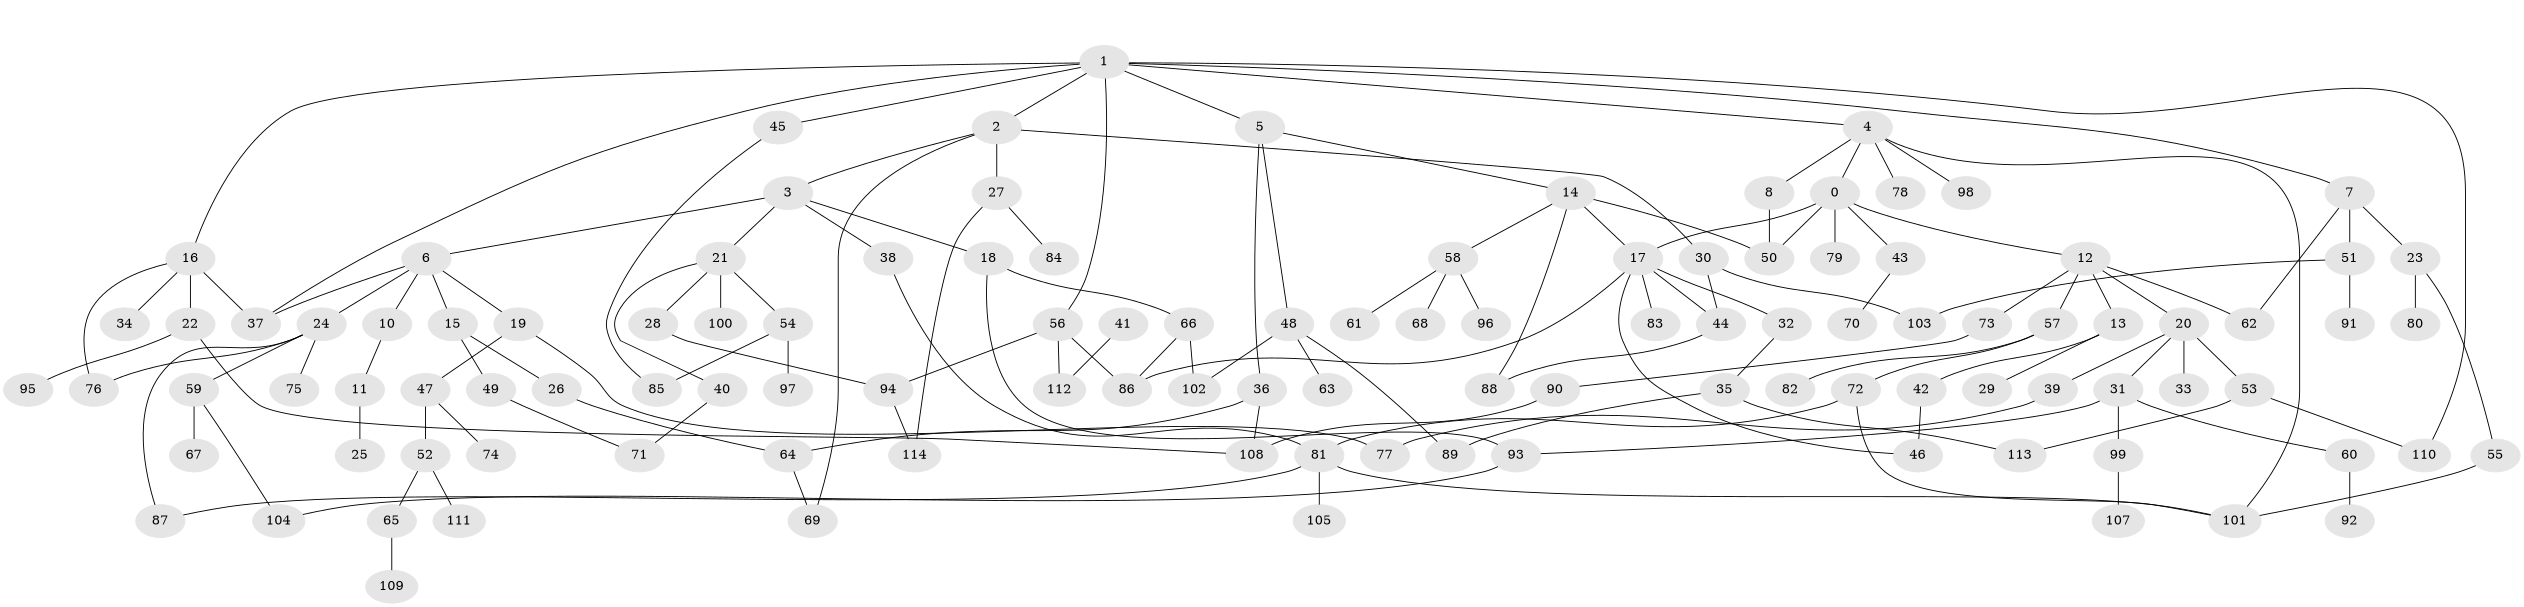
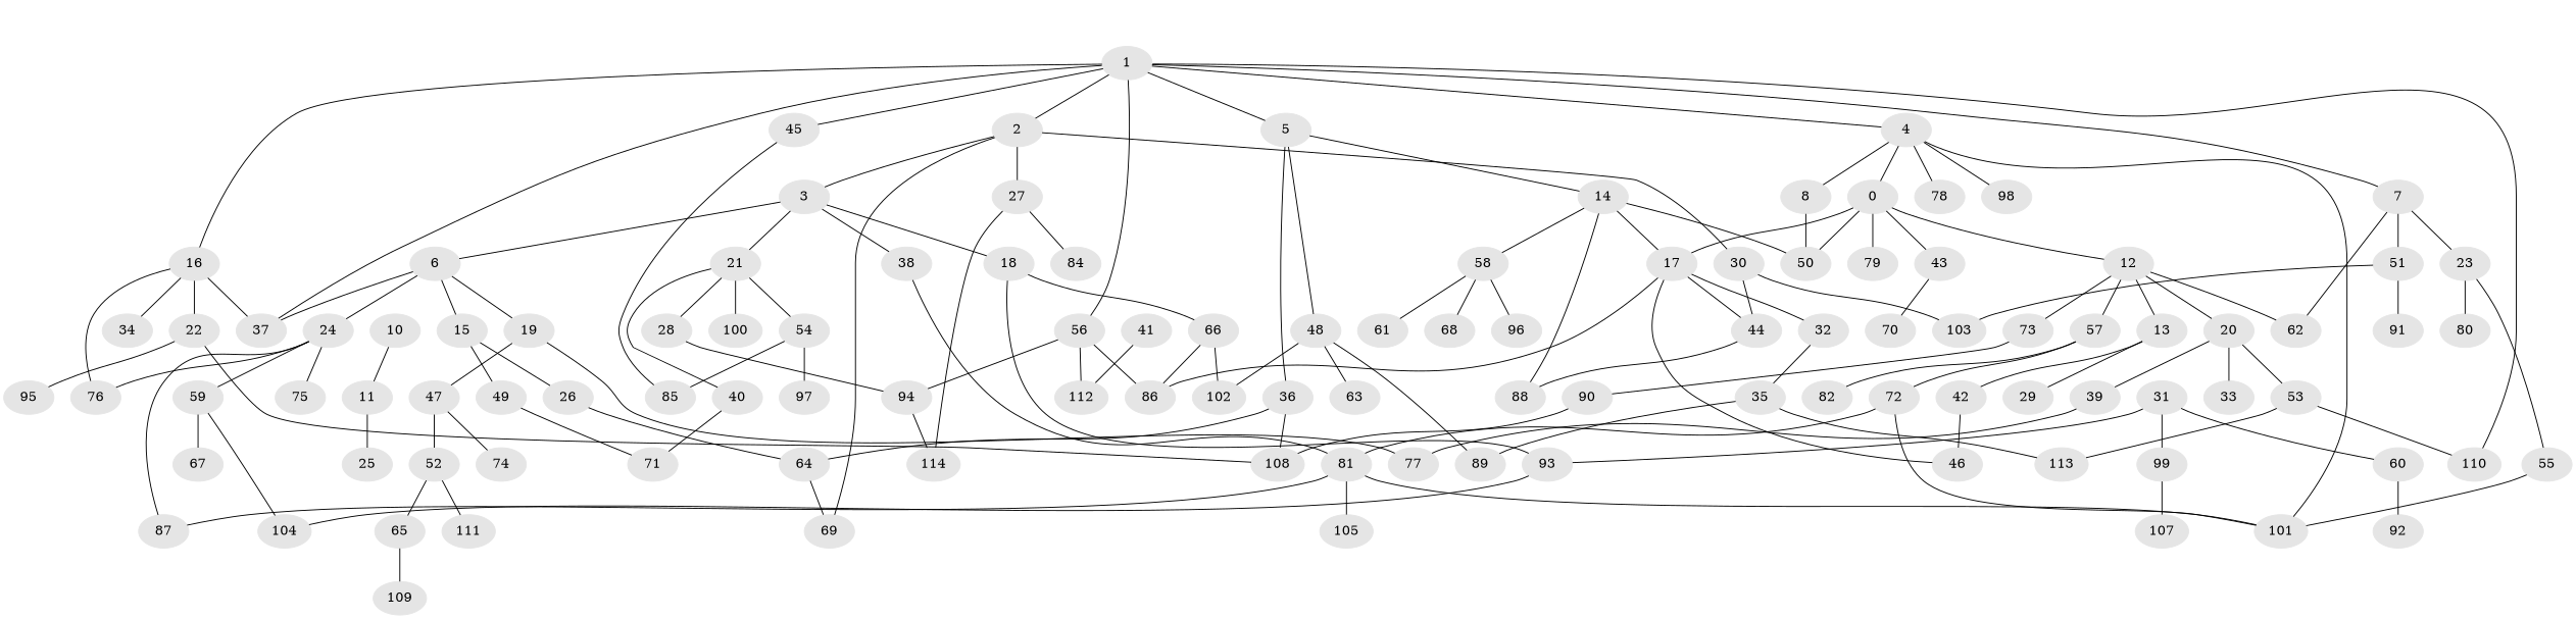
  graph {
    node [color=gray90 style=filled]
    1
    2
    4
    5
    7
    16
    37
    45
    56
    110
    3
    27
    30
    69
    8
    n16 [label=0]
    78
    98
    101
    14
    36
    48
    23
    51
    62
    22
    34
    76
    85
    86
    94
    112
    6
    18
    21
    38
    84
    114
    44
    103
    10
    15
    19
    24
    66
    93
    28
    40
    54
    100
    81
    50
    12
    17
    43
    79
    58
    88
    108
    64
    89
    63
    102
    11
    26
    49
    47
    77
    59
    75
    87
    55
    80
    91
    13
    20
    57
    73
    32
    46
-   83
    70
    25
    29
    42
    31
    33
    39
    53
    72
    82
    90
    61
    68
    96
    71
    95
    35
    104
    52
    74
    60
    99
    113
    97
    41
    67
    92
    107
    105
    65
    111
    109
    1 -- 2
    1 -- 4
    1 -- 5
    1 -- 7
    1 -- 16
    1 -- 37
    1 -- 45
    1 -- 56
    1 -- 110
    2 -- 3
    2 -- 27
    2 -- 30
    2 -- 69
    4 -- 8
    4 -- n16
    4 -- 78
    4 -- 98
    4 -- 101
    5 -- 14
    5 -- 36
    5 -- 48
    7 -- 23
    7 -- 51
    7 -- 62
    16 -- 37
    16 -- 22
    16 -- 34
    16 -- 76
    45 -- 85
    56 -- 86
    56 -- 94
    56 -- 112
    3 -- 6
    3 -- 18
    3 -- 21
    3 -- 38
    27 -- 84
    27 -- 114
    30 -- 44
    30 -- 103
    8 -- 50
    n16 -- 50
    n16 -- 12
    n16 -- 17
    n16 -- 43
    n16 -- 79
    14 -- 50
    14 -- 17
    14 -- 58
    14 -- 88
    36 -- 108
    36 -- 64
    48 -- 89
    48 -- 63
    48 -- 102
    23 -- 55
    23 -- 80
    51 -- 103
    51 -- 91
    22 -- 108
    22 -- 95
    94 -- 114
    6 -- 37
-   6 -- 10
    6 -- 15
    6 -- 19
    6 -- 24
    18 -- 66
    18 -- 93
    21 -- 28
    21 -- 40
    21 -- 54
    21 -- 100
    38 -- 81
    44 -- 88
    10 -- 11
    15 -- 26
    15 -- 49
    19 -- 47
    19 -- 77
    24 -- 76
    24 -- 59
    24 -- 75
    24 -- 87
    66 -- 86
    66 -- 102
    93 -- 104
    28 -- 94
    40 -- 71
    54 -- 85
    54 -- 97
    81 -- 101
    81 -- 87
    81 -- 105
    12 -- 62
    12 -- 13
    12 -- 20
    12 -- 57
    12 -- 73
    17 -- 86
    17 -- 44
    17 -- 32
    17 -- 46
-   17 -- 83
    43 -- 70
    58 -- 61
    58 -- 68
    58 -- 96
    64 -- 69
    11 -- 25
    26 -- 64
    49 -- 71
    47 -- 52
    47 -- 74
    59 -- 104
    59 -- 67
    55 -- 101
    13 -- 29
    13 -- 42
-   20 -- 31
    20 -- 33
    20 -- 39
    20 -- 53
    57 -- 72
    57 -- 82
    73 -- 90
    32 -- 35
    42 -- 46
    31 -- 93
    31 -- 60
    31 -- 99
    39 -- 77
    53 -- 110
    53 -- 113
    72 -- 101
    72 -- 81
    90 -- 108
    35 -- 89
    35 -- 113
    52 -- 65
    52 -- 111
    60 -- 92
    99 -- 107
    41 -- 112
    65 -- 109
  }
